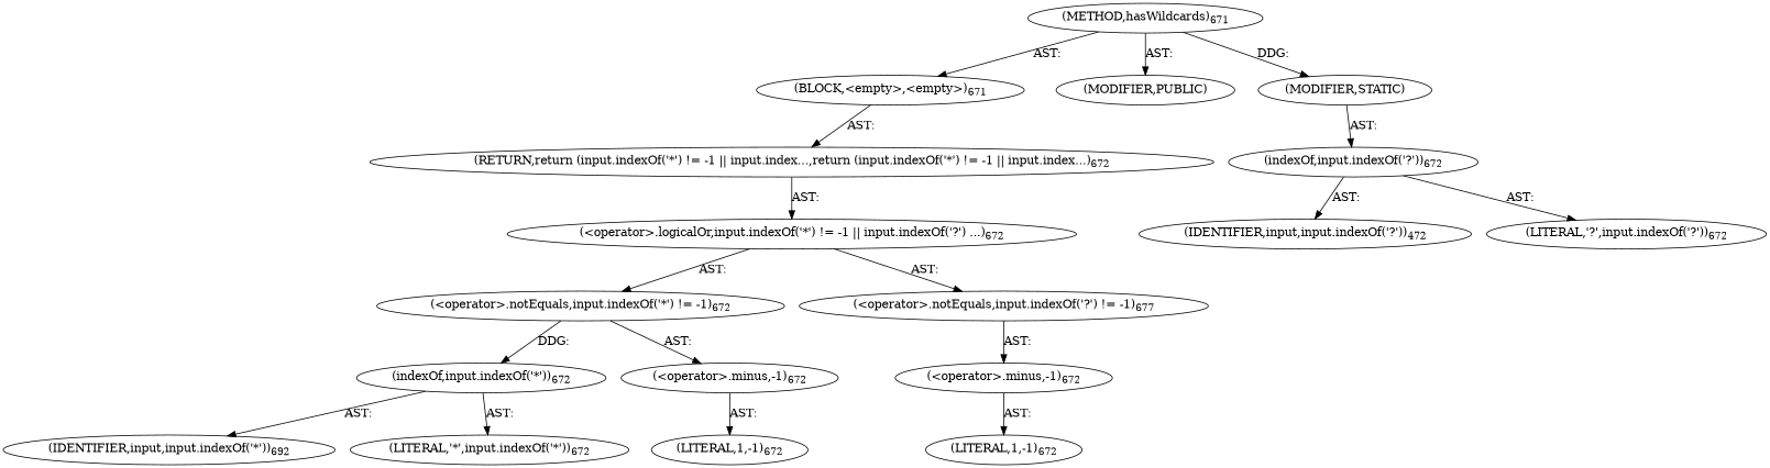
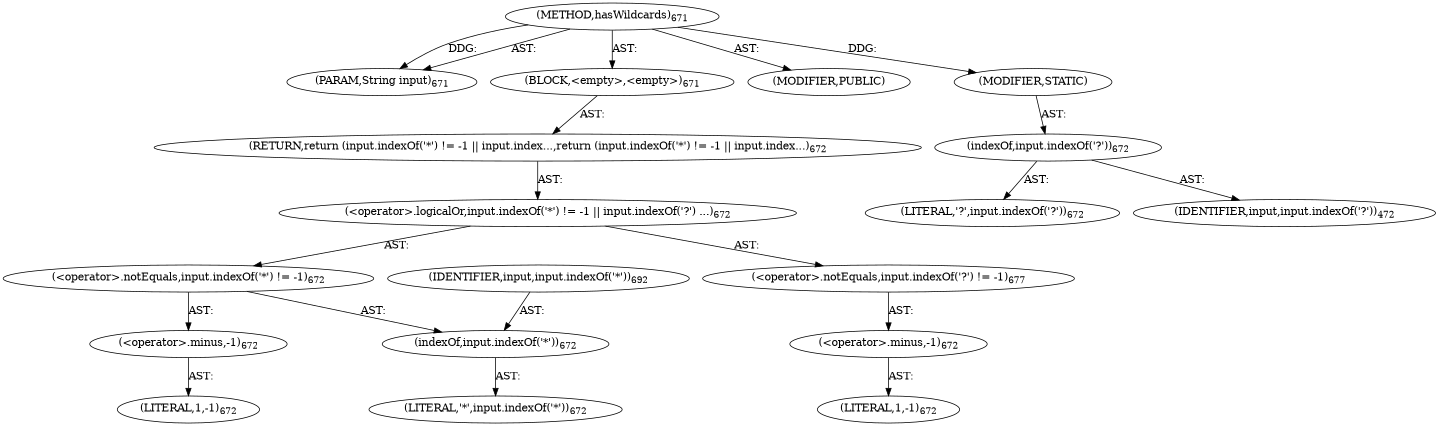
  digraph {
    n1 [label=<(METHOD,hasWildcards)<SUB>671</SUB>>]
+   n2 [label=<(PARAM,String input)<SUB>671</SUB>>]
    n3 [label=<(BLOCK,&lt;empty&gt;,&lt;empty&gt;)<SUB>671</SUB>>]
    n4 [label=<(MODIFIER,PUBLIC)>]
    n5 [label=<(MODIFIER,STATIC)>]
    n6 [label=<(RETURN,return (input.indexOf('*') != -1 || input.index...,return (input.indexOf('*') != -1 || input.index...)<SUB>672</SUB>>]
    n7 [label=<(indexOf,input.indexOf('?'))<SUB>672</SUB>>]
    n8 [label=<(&lt;operator&gt;.logicalOr,input.indexOf('*') != -1 || input.indexOf('?') ...)<SUB>672</SUB>>]
    n9 [label=<(&lt;operator&gt;.notEquals,input.indexOf('*') != -1)<SUB>672</SUB>>]
    n10 [label=<(&lt;operator&gt;.notEquals,input.indexOf('?') != -1)<SUB>677</SUB>>]
    n11 [label=<(indexOf,input.indexOf('*'))<SUB>672</SUB>>]
    n12 [label=<(&lt;operator&gt;.minus,-1)<SUB>672</SUB>>]
    n13 [label=<(&lt;operator&gt;.minus,-1)<SUB>672</SUB>>]
    n14 [label=<(IDENTIFIER,input,input.indexOf('*'))<SUB>692</SUB>>]
    n15 [label=<(LITERAL,'*',input.indexOf('*'))<SUB>672</SUB>>]
    n16 [label=<(LITERAL,1,-1)<SUB>672</SUB>>]
    n17 [label=<(IDENTIFIER,input,input.indexOf('?'))<SUB>472</SUB>>]
    n18 [label=<(LITERAL,'?',input.indexOf('?'))<SUB>672</SUB>>]
    n19 [label=<(LITERAL,1,-1)<SUB>672</SUB>>]
+   n1 -> n2 [label="AST: "]
+   n1 -> n2 [label="DDG: "]
    n1 -> n3 [label="AST: "]
    n1 -> n4 [label="AST: "]
    n1 -> n5 [label="DDG: "]
    n3 -> n6 [label="AST: "]
    n5 -> n7 [label="AST: "]
    n6 -> n8 [label="AST: "]
    n7 -> n17 [label="AST: "]
    n7 -> n18 [label="AST: "]
    n8 -> n9 [label="AST: "]
    n8 -> n10 [label="AST: "]
-   n9 -> n11 [label="DDG: "]
+   n9 -> n11 [label="AST: "]
    n9 -> n12 [label="AST: "]
    n10 -> n13 [label="AST: "]
-   n11 -> n14 [label="AST: "]
+   n14 -> n11 [label="AST: "]
    n11 -> n15 [label="AST: "]
    n12 -> n16 [label="AST: "]
    n13 -> n19 [label="AST: "]
  }
